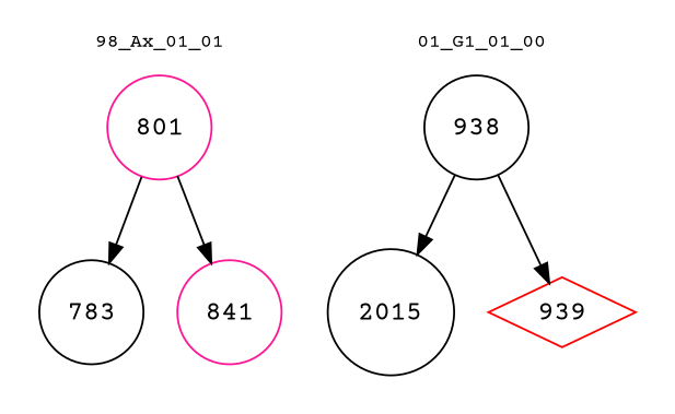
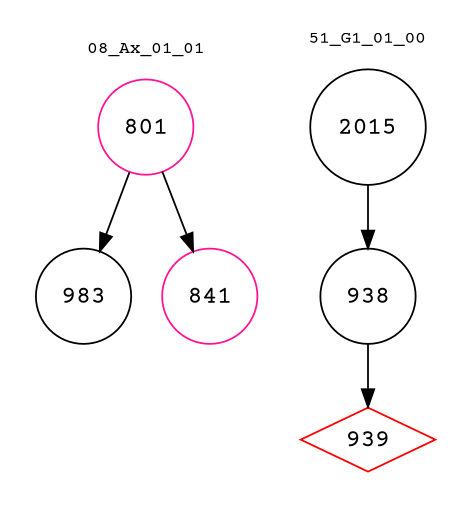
  digraph {
    fontname="Courier Prime"
    node [color=black fontname="Courier Prime" shape=circle]
    edge [color=black fontname="Courier Prime"]
    n1 [color=deeppink label=801]
-   n2 [label=783]
+   n2 [label=983]
    n3 [color=deeppink label=841]
    n4 [label=938]
    n5 [label=2015]
    n6 [color=red label=939 shape=diamond]
    subgraph cluster_1 {
      color=white
      fontsize=10
-     label="98_Ax_01_01"
+     label="08_Ax_01_01"
      n1
      n2
      n3
    }
    subgraph cluster_2 {
      color=white
      fontsize=10
-     label="01_G1_01_00"
+     label="51_G1_01_00"
      n4
      n5
      n6
    }
    n1 -> n2
    n1 -> n3
-   n4 -> n5
+   n5 -> n4
    n4 -> n6
  }
